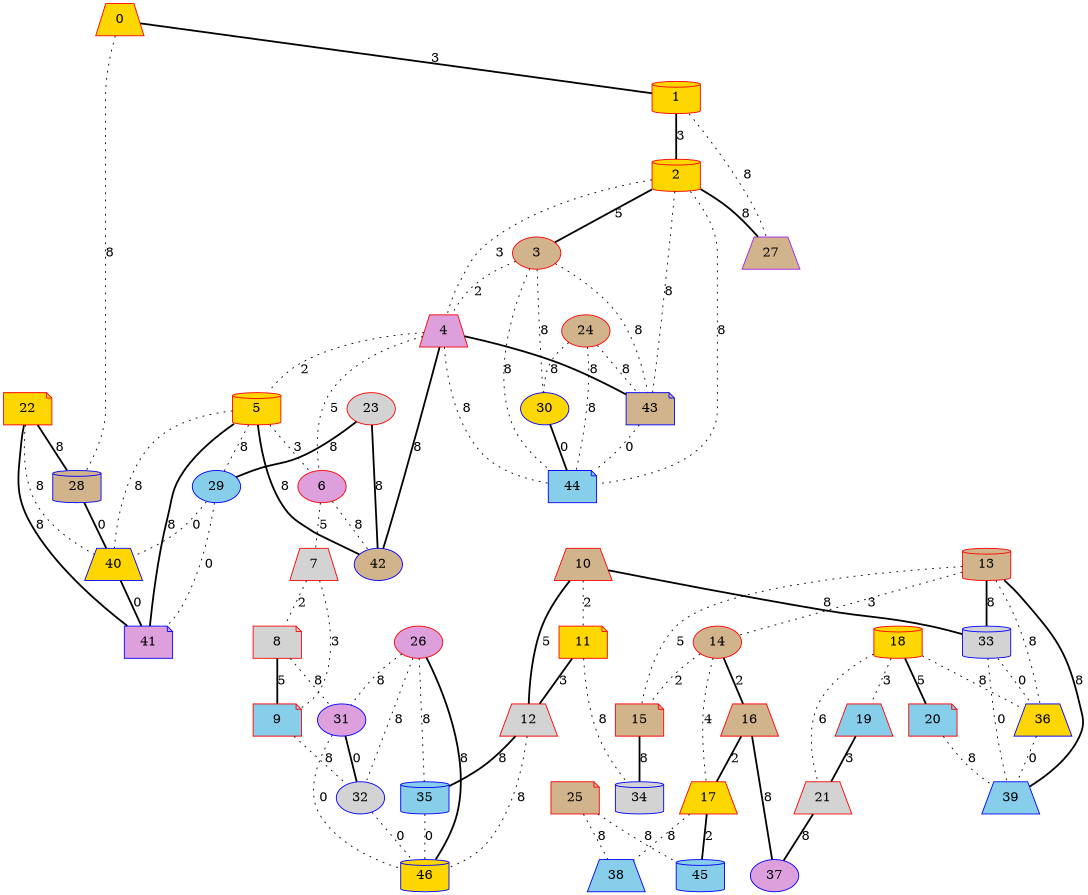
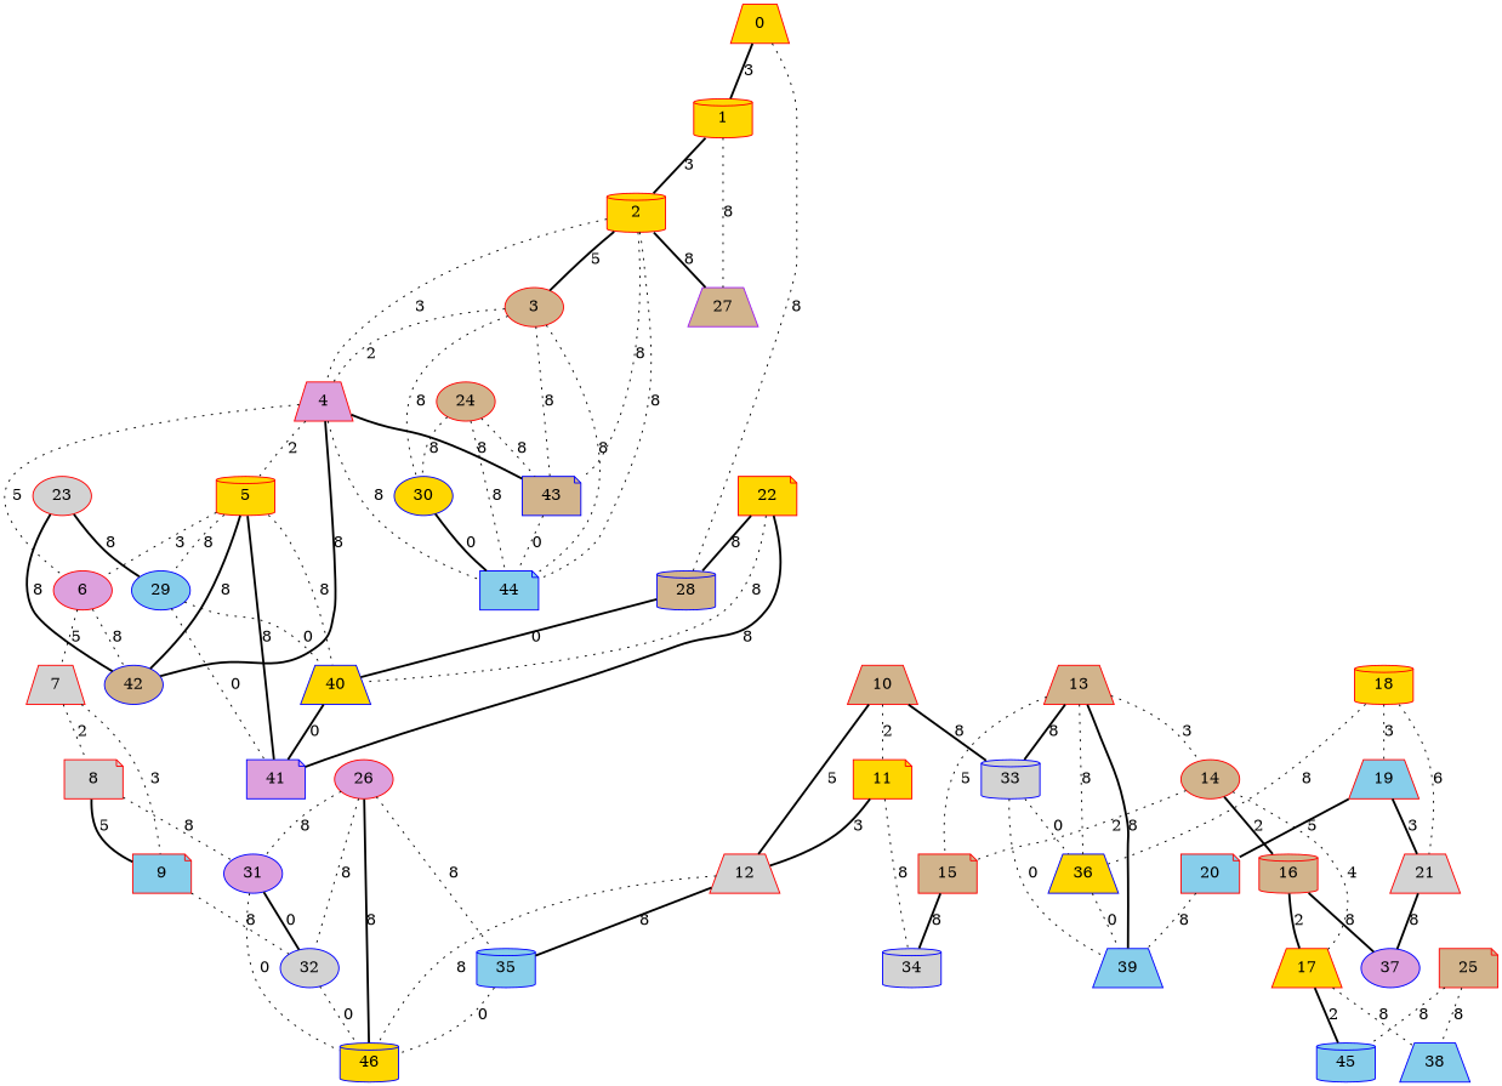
  graph {
    node [color=red fillcolor=gold shape=trapezium style=filled weight=1]
    edge [style=dotted]
    0
    1 [shape=cylinder]
    28 [color=blue fillcolor=tan shape=cylinder weight=3]
    2 [shape=cylinder]
    27 [color=purple fillcolor=tan weight=4]
    40 [color=blue weight=3]
    3 [fillcolor=tan shape=ellipse]
    4 [fillcolor=plum]
    43 [color=blue fillcolor=tan shape=note weight=3]
    44 [color=blue fillcolor=skyblue shape=note weight=3]
    30 [color=blue shape=ellipse weight=3]
    5 [shape=cylinder]
    6 [fillcolor=plum shape=ellipse]
    42 [color=blue fillcolor=tan shape=ellipse weight=3]
    29 [color=blue fillcolor=skyblue shape=ellipse weight=3]
    41 [color=blue fillcolor=plum shape=note weight=3]
    7 [fillcolor=lightgrey]
    8 [fillcolor=lightgrey shape=note]
    9 [fillcolor=skyblue shape=note]
    31 [color=blue fillcolor=plum shape=ellipse weight=3]
    32 [color=blue fillcolor=lightgrey shape=ellipse weight=3]
    46 [color=blue shape=cylinder weight=3]
    11 [shape=note]
    10 [fillcolor=tan]
    12 [fillcolor=lightgrey]
    33 [color=blue fillcolor=lightgrey shape=cylinder weight=3]
    34 [color=blue fillcolor=lightgrey shape=cylinder weight=3]
    35 [color=blue fillcolor=skyblue shape=cylinder weight=3]
    36 [color=blue weight=3]
    39 [color=blue fillcolor=skyblue weight=3]
-   13 [fillcolor=tan shape=cylinder]
+   13 [fillcolor=tan]
    14 [fillcolor=tan shape=ellipse]
    15 [fillcolor=tan shape=note]
-   16 [fillcolor=tan]
+   16 [fillcolor=tan shape=cylinder]
    17
    37 [color=blue fillcolor=plum shape=ellipse weight=3]
    38 [color=blue fillcolor=skyblue weight=3]
    45 [color=blue fillcolor=skyblue shape=cylinder weight=3]
    18 [shape=cylinder]
    19 [fillcolor=skyblue]
    21 [fillcolor=lightgrey]
    20 [fillcolor=skyblue shape=note]
    22 [shape=note]
    23 [fillcolor=lightgrey shape=ellipse]
    24 [fillcolor=tan shape=ellipse]
    25 [fillcolor=tan shape=note]
    26 [fillcolor=plum shape=ellipse]
    0 -- 1 [label=3 style=bold]
    0 -- 28 [label=8]
    1 -- 2 [label=3 style=bold]
    1 -- 27 [label=8]
    28 -- 40 [label=0 style=bold]
    2 -- 27 [label=8 style=bold]
    2 -- 3 [label=5 style=bold]
    2 -- 4 [label=3]
    2 -- 43 [label=8]
    2 -- 44 [label=8]
    40 -- 41 [label=0 style=bold]
    3 -- 4 [label=2]
    3 -- 43 [label=8]
    3 -- 44 [label=8]
    3 -- 30 [label=8]
    4 -- 43 [label=8 style=bold]
    4 -- 44 [label=8]
    4 -- 5 [label=2]
    4 -- 6 [label=5]
    4 -- 42 [label=8 style=bold]
    43 -- 44 [label=0]
    30 -- 44 [label=0 style=bold]
    5 -- 40 [label=8]
    5 -- 6 [label=3]
    5 -- 42 [label=8 style=bold]
    5 -- 29 [label=8]
    5 -- 41 [label=8 style=bold]
    6 -- 42 [label=8]
    6 -- 7 [label=5]
    29 -- 40 [label=0]
    29 -- 41 [label=0]
    7 -- 8 [label=2]
    7 -- 9 [label=3]
    8 -- 9 [label=5 style=bold]
    8 -- 31 [label=8]
    9 -- 32 [label=8]
    31 -- 32 [label=0 style=bold]
    31 -- 46 [label=0]
    32 -- 46 [label=0]
    11 -- 12 [label=3 style=bold]
    11 -- 34 [label=8]
    10 -- 11 [label=2]
    10 -- 12 [label=5 style=bold]
    10 -- 33 [label=8 style=bold]
    12 -- 46 [label=8]
    12 -- 35 [label=8 style=bold]
    33 -- 36 [label=0]
    33 -- 39 [label=0]
    35 -- 46 [label=0]
    36 -- 39 [label=0]
    13 -- 33 [label=8 style=bold]
    13 -- 36 [label=8]
    13 -- 39 [label=8 style=bold]
    13 -- 14 [label=3]
    13 -- 15 [label=5]
    14 -- 15 [label=2]
    14 -- 16 [label=2 style=bold]
    14 -- 17 [label=4]
    15 -- 34 [label=8 style=bold]
    16 -- 17 [label=2 style=bold]
    16 -- 37 [label=8 style=bold]
    17 -- 38 [label=8]
    17 -- 45 [label=2 style=bold]
    18 -- 36 [label=8]
    18 -- 19 [label=3]
    18 -- 21 [label=6]
    19 -- 21 [label=3 style=bold]
-   18 -- 20 [label=5 style=bold]
+   19 -- 20 [label=5 style=bold]
    21 -- 37 [label=8 style=bold]
    20 -- 39 [label=8]
    22 -- 28 [label=8 style=bold]
    22 -- 40 [label=8]
    22 -- 41 [label=8 style=bold]
    23 -- 42 [label=8 style=bold]
    23 -- 29 [label=8 style=bold]
    24 -- 43 [label=8]
    24 -- 44 [label=8]
    24 -- 30 [label=8]
    25 -- 38 [label=8]
    25 -- 45 [label=8]
    26 -- 31 [label=8]
    26 -- 32 [label=8]
    26 -- 46 [label=8 style=bold]
    26 -- 35 [label=8]
  }
